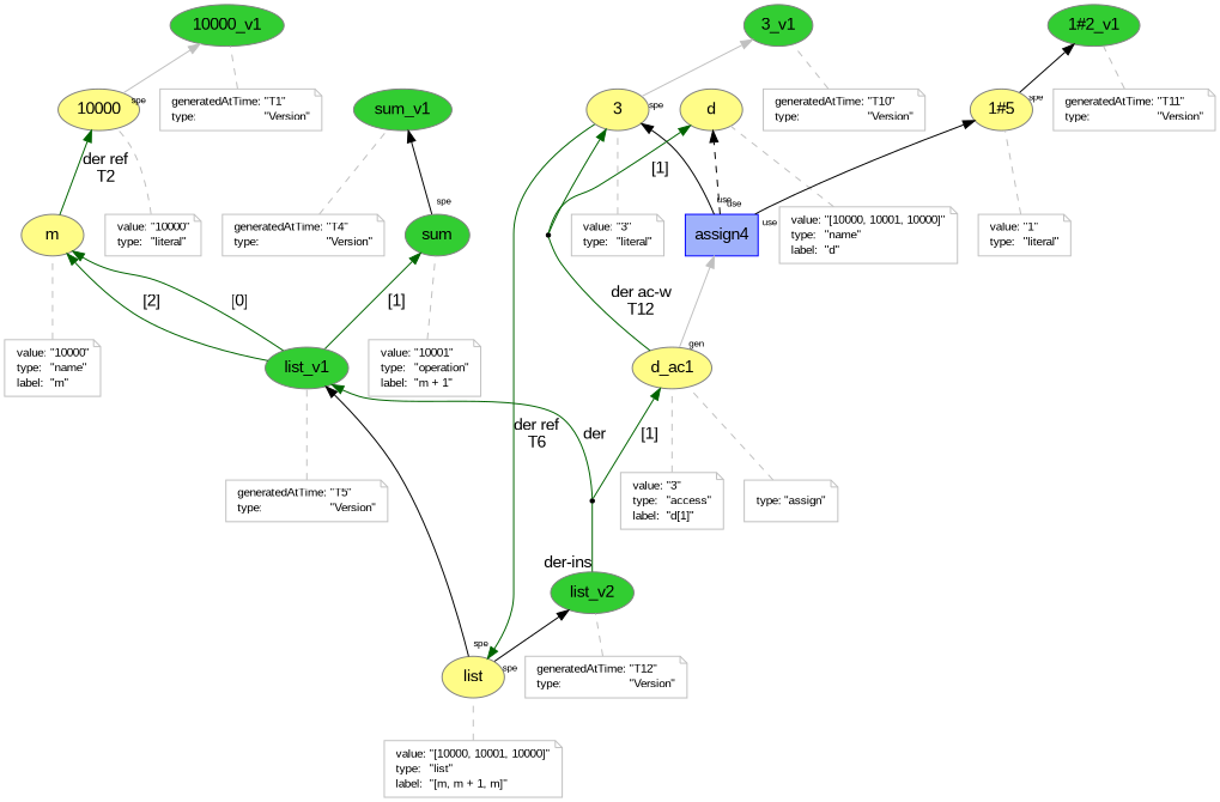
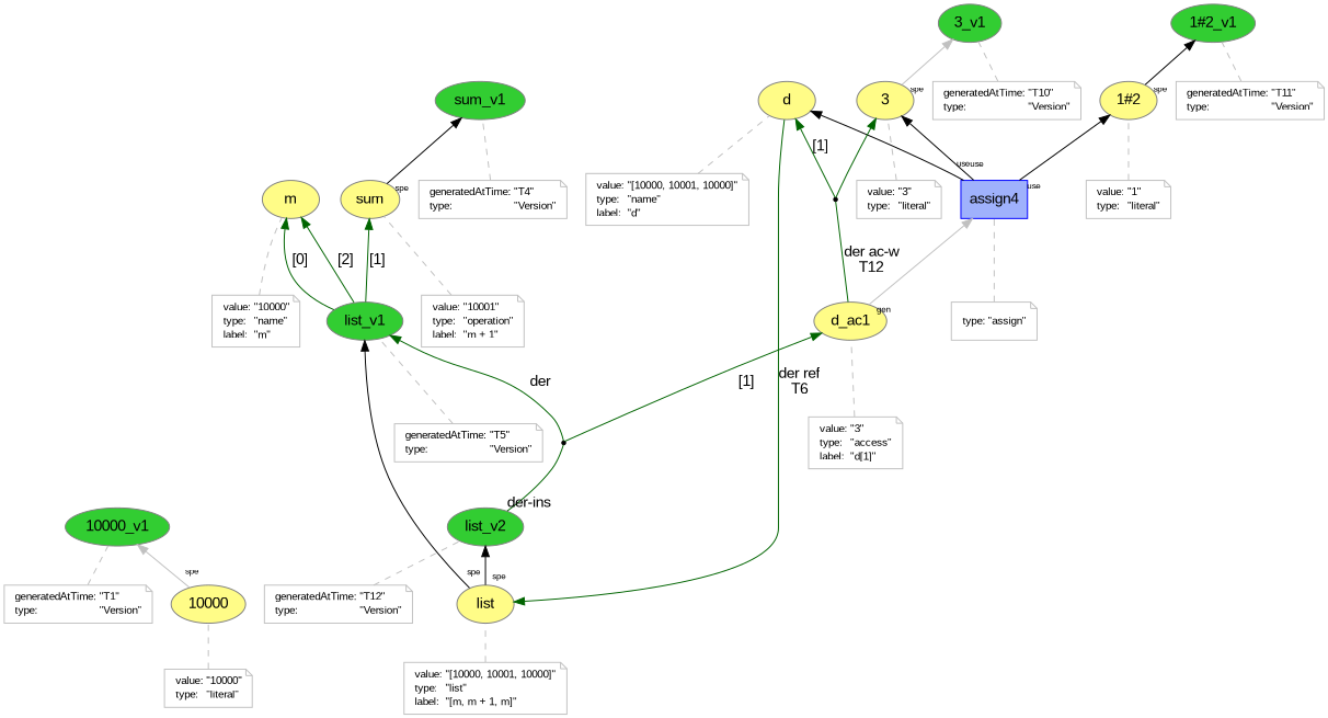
  digraph {
    fontname="Liberation Sans"
    rankdir=BT
    node [color=gray fontname="Liberation Sans" shape=note]
    edge [color=gray fontname="Liberation Sans"]
    n1 [color="#808080" fillcolor="#FFFC87" label=10000 style=filled shape=""]
    n2 [color="#808080" fillcolor="#32CD32" label="10000_v1" style=filled shape=""]
    n3 [fontcolor=black fontsize=10 label=<<TABLE cellpadding="0" border="0"> 	<TR> 	    <TD align="left">value:</TD> 	    <TD align="left">&quot;10000&quot;</TD> 	</TR> 	<TR> 	    <TD align="left">type:</TD> 	    <TD align="left">&quot;literal&quot;</TD> 	</TR> </TABLE>>]
    n4 [fontcolor=black fontsize=10 label=<<TABLE cellpadding="0" border="0"> 	<TR> 	    <TD align="left">generatedAtTime:</TD> 	    <TD align="left">&quot;T1&quot;</TD> 	</TR> 	<TR> 	    <TD align="left">type:</TD> 	    <TD align="left">&quot;Version&quot;</TD> 	</TR> </TABLE>>]
    n5 [color="#808080" fillcolor="#FFFC87" label=m style=filled shape=""]
    n6 [fontcolor=black fontsize=10 label=<<TABLE cellpadding="0" border="0"> 	<TR> 	    <TD align="left">value:</TD> 	    <TD align="left">&quot;10000&quot;</TD> 	</TR> 	<TR> 	    <TD align="left">type:</TD> 	    <TD align="left">&quot;name&quot;</TD> 	</TR> 	<TR> 	    <TD align="left">label:</TD> 	    <TD align="left">&quot;m&quot;</TD> 	</TR> </TABLE>>]
-   n7 [color="#808080" fillcolor="#32CD32" label=sum style=filled shape=""]
+   n7 [color="#808080" fillcolor="#FFFC87" label=sum style=filled shape=""]
    n8 [color="#808080" fillcolor="#32CD32" label=sum_v1 style=filled shape=""]
    n9 [fontcolor=black fontsize=10 label=<<TABLE cellpadding="0" border="0"> 	<TR> 	    <TD align="left">value:</TD> 	    <TD align="left">&quot;10001&quot;</TD> 	</TR> 	<TR> 	    <TD align="left">type:</TD> 	    <TD align="left">&quot;operation&quot;</TD> 	</TR> 	<TR> 	    <TD align="left">label:</TD> 	    <TD align="left">&quot;m + 1&quot;</TD> 	</TR> </TABLE>>]
    n10 [fontcolor=black fontsize=10 label=<<TABLE cellpadding="0" border="0"> 	<TR> 	    <TD align="left">generatedAtTime:</TD> 	    <TD align="left">&quot;T4&quot;</TD> 	</TR> 	<TR> 	    <TD align="left">type:</TD> 	    <TD align="left">&quot;Version&quot;</TD> 	</TR> </TABLE>>]
    n11 [color="#808080" fillcolor="#FFFC87" label=list style=filled shape=""]
    n12 [color="#808080" fillcolor="#32CD32" label=list_v1 style=filled shape=""]
    n13 [color="#808080" fillcolor="#32CD32" label=list_v2 style=filled shape=""]
    bn0 [shape=point color=""]
    n15 [fontcolor=black fontsize=10 label=<<TABLE cellpadding="0" border="0"> 	<TR> 	    <TD align="left">value:</TD> 	    <TD align="left">&quot;[10000, 10001, 10000]&quot;</TD> 	</TR> 	<TR> 	    <TD align="left">type:</TD> 	    <TD align="left">&quot;list&quot;</TD> 	</TR> 	<TR> 	    <TD align="left">label:</TD> 	    <TD align="left">&quot;[m, m + 1, m]&quot;</TD> 	</TR> </TABLE>>]
    n16 [fontcolor=black fontsize=10 label=<<TABLE cellpadding="0" border="0"> 	<TR> 	    <TD align="left">generatedAtTime:</TD> 	    <TD align="left">&quot;T5&quot;</TD> 	</TR> 	<TR> 	    <TD align="left">type:</TD> 	    <TD align="left">&quot;Version&quot;</TD> 	</TR> </TABLE>>]
    n17 [color="#808080" fillcolor="#FFFC87" label=d style=filled shape=""]
    n18 [fontcolor=black fontsize=10 label=<<TABLE cellpadding="0" border="0"> 	<TR> 	    <TD align="left">value:</TD> 	    <TD align="left">&quot;[10000, 10001, 10000]&quot;</TD> 	</TR> 	<TR> 	    <TD align="left">type:</TD> 	    <TD align="left">&quot;name&quot;</TD> 	</TR> 	<TR> 	    <TD align="left">label:</TD> 	    <TD align="left">&quot;d&quot;</TD> 	</TR> </TABLE>>]
    n19 [color="#808080" fillcolor="#FFFC87" label=3 style=filled shape=""]
    n20 [color="#808080" fillcolor="#32CD32" label="3_v1" style=filled shape=""]
    n21 [fontcolor=black fontsize=10 label=<<TABLE cellpadding="0" border="0"> 	<TR> 	    <TD align="left">value:</TD> 	    <TD align="left">&quot;3&quot;</TD> 	</TR> 	<TR> 	    <TD align="left">type:</TD> 	    <TD align="left">&quot;literal&quot;</TD> 	</TR> </TABLE>>]
    n22 [fontcolor=black fontsize=10 label=<<TABLE cellpadding="0" border="0"> 	<TR> 	    <TD align="left">generatedAtTime:</TD> 	    <TD align="left">&quot;T10&quot;</TD> 	</TR> 	<TR> 	    <TD align="left">type:</TD> 	    <TD align="left">&quot;Version&quot;</TD> 	</TR> </TABLE>>]
-   n23 [color="#808080" fillcolor="#FFFC87" label="1#5" style=filled shape=""]
+   n23 [color="#808080" fillcolor="#FFFC87" label="1#2" style=filled shape=""]
    n24 [color="#808080" fillcolor="#32CD32" label="1#2_v1" style=filled shape=""]
    n25 [fontcolor=black fontsize=10 label=<<TABLE cellpadding="0" border="0"> 	<TR> 	    <TD align="left">value:</TD> 	    <TD align="left">&quot;1&quot;</TD> 	</TR> 	<TR> 	    <TD align="left">type:</TD> 	    <TD align="left">&quot;literal&quot;</TD> 	</TR> </TABLE>>]
    n26 [fontcolor=black fontsize=10 label=<<TABLE cellpadding="0" border="0"> 	<TR> 	    <TD align="left">generatedAtTime:</TD> 	    <TD align="left">&quot;T11&quot;</TD> 	</TR> 	<TR> 	    <TD align="left">type:</TD> 	    <TD align="left">&quot;Version&quot;</TD> 	</TR> </TABLE>>]
    n27 [color="#808080" fillcolor="#FFFC87" label=d_ac1 style=filled shape=""]
    n28 [color="#0000FF" fillcolor="#9FB1FC" label=assign4 shape=polygon sides=4 style=filled]
    bn1 [shape=point color=""]
    n30 [fontcolor=black fontsize=10 label=<<TABLE cellpadding="0" border="0"> 	<TR> 	    <TD align="left">value:</TD> 	    <TD align="left">&quot;3&quot;</TD> 	</TR> 	<TR> 	    <TD align="left">type:</TD> 	    <TD align="left">&quot;access&quot;</TD> 	</TR> 	<TR> 	    <TD align="left">label:</TD> 	    <TD align="left">&quot;d[1]&quot;</TD> 	</TR> </TABLE>>]
    n31 [fontcolor=black fontsize=10 label=<<TABLE cellpadding="0" border="0"> 	<TR> 	    <TD align="left">generatedAtTime:</TD> 	    <TD align="left">&quot;T12&quot;</TD> 	</TR> 	<TR> 	    <TD align="left">type:</TD> 	    <TD align="left">&quot;Version&quot;</TD> 	</TR> </TABLE>>]
    n32 [fontcolor=black fontsize=10 label=<<TABLE cellpadding="0" border="0"> 	<TR> 	    <TD align="left">type:</TD> 	    <TD align="left">&quot;assign&quot;</TD> 	</TR> </TABLE>>]
    n1 -> n2 [labelangle=60.0 labeldistance=1.5 labelfontsize=8 rotation=20 taillabel=spe]
    n3 -> n1 [arrowhead=none style=dashed]
    n4 -> n2 [arrowhead=none style=dashed]
-   n5 -> n1 [color=darkgreen label="der ref\nT2" labelangle=60.0 labeldistance=1.5 labelfontsize=8 rotation=20]
    n6 -> n5 [arrowhead=none style=dashed]
    n7 -> n8 [labelangle=60.0 labeldistance=1.5 labelfontsize=8 rotation=20 taillabel=spe color=""]
    n9 -> n7 [arrowhead=none style=dashed]
    n10 -> n8 [arrowhead=none style=dashed]
    n11 -> n12 [labelangle=60.0 labeldistance=1.5 labelfontsize=8 rotation=20 taillabel=spe color=""]
    n11 -> n13 [labelangle=60.0 labeldistance=1.5 labelfontsize=8 rotation=20 taillabel=spe color=""]
    n12 -> n5 [color=darkgreen label="[0]" labelangle=60.0 labeldistance=1.5 labelfontsize=8 rotation=20]
    n12 -> n5 [color=darkgreen label="[2]" labelangle=60.0 labeldistance=1.5 labelfontsize=8 rotation=20]
    n12 -> n7 [color=darkgreen label="[1]" labelangle=60.0 labeldistance=1.5 labelfontsize=8 rotation=20]
    n13 -> bn0 [arrowhead=none color=darkgreen taillabel="der-ins"]
    bn0 -> n12 [color=darkgreen label=der labelangle=60.0 labeldistance=1.5 labelfontsize=8 rotation=20]
    bn0 -> n27 [color=darkgreen label="[1]" labelangle=60.0 labeldistance=1.5 labelfontsize=8 rotation=20]
    n15 -> n11 [arrowhead=none style=dashed]
    n16 -> n12 [arrowhead=none style=dashed]
-   n19 -> n11 [color=darkgreen label="der ref\nT6" labelangle=60.0 labeldistance=1.5 labelfontsize=8 rotation=20]
+   n17 -> n11 [color=darkgreen label="der ref\nT6" labelangle=60.0 labeldistance=1.5 labelfontsize=8 rotation=20]
    n18 -> n17 [arrowhead=none style=dashed]
    n19 -> n20 [labelangle=60.0 labeldistance=1.5 labelfontsize=8 rotation=20 taillabel=spe]
    n21 -> n19 [arrowhead=none style=dashed]
    n22 -> n20 [arrowhead=none style=dashed]
    n23 -> n24 [labelangle=60.0 labeldistance=1.5 labelfontsize=8 rotation=20 taillabel=spe color=""]
    n25 -> n23 [arrowhead=none style=dashed]
    n26 -> n24 [arrowhead=none style=dashed]
    n27 -> n28 [labelangle=60.0 labeldistance=1.5 labelfontsize=8 rotation=20 taillabel=gen]
    n27 -> bn1 [arrowhead=none color=darkgreen label="der ac-w\nT12"]
-   n28 -> n17 [labelangle=60.0 labeldistance=1.5 labelfontsize=8 rotation=20 taillabel=use style=dashed color=""]
+   n28 -> n17 [labelangle=60.0 labeldistance=1.5 labelfontsize=8 rotation=20 taillabel=use color=""]
    n28 -> n19 [labelangle=60.0 labeldistance=1.5 labelfontsize=8 rotation=20 taillabel=use color=""]
    n28 -> n23 [labelangle=60.0 labeldistance=1.5 labelfontsize=8 rotation=20 taillabel=use color=""]
    bn1 -> n17 [color=darkgreen label="[1]" labelangle=60.0 labeldistance=1.5 labelfontsize=8 rotation=20]
    bn1 -> n19 [color=darkgreen]
    n30 -> n27 [arrowhead=none style=dashed]
    n31 -> n13 [arrowhead=none style=dashed]
-   n32 -> n27 [arrowhead=none style=dashed]
+   n32 -> n28 [arrowhead=none style=dashed]
  }
